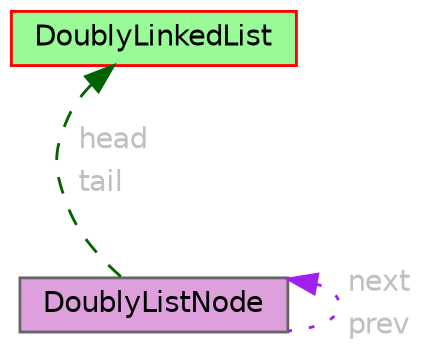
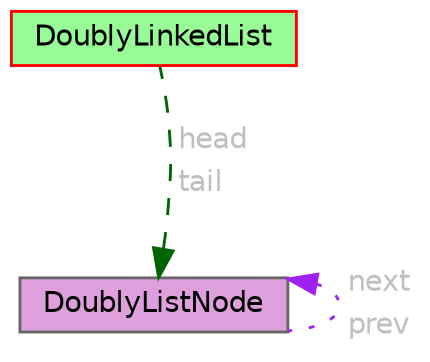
  digraph {
    node [fontname=Helvetica fontsize=10 shape=box style=filled]
    edge [dir=back fontcolor=grey fontname=Helvetica fontsize=10 labelfontname=Helvetica labelfontsize=10]
    n1 [color=red fillcolor=palegreen fontcolor=black height=0.2 label=DoublyLinkedList width=0.4]
    n2 [color=gray40 fillcolor=plum height=0.2 label=DoublyListNode width=0.4]
-   n1 -> n2 [color=darkgreen label=<<TABLE CELLBORDER="0" BORDER="0"><TR><TD VALIGN="top" ALIGN="LEFT" CELLPADDING="1" CELLSPACING="0">head</TD></TR> <TR><TD VALIGN="top" ALIGN="LEFT" CELLPADDING="1" CELLSPACING="0">tail</TD></TR> </TABLE>> style=dashed]
+   n2 -> n1 [color=darkgreen label=<<TABLE CELLBORDER="0" BORDER="0"><TR><TD VALIGN="top" ALIGN="LEFT" CELLPADDING="1" CELLSPACING="0">head</TD></TR> <TR><TD VALIGN="top" ALIGN="LEFT" CELLPADDING="1" CELLSPACING="0">tail</TD></TR> </TABLE>> style=dashed]
    n2 -> n2 [color=purple label=<<TABLE CELLBORDER="0" BORDER="0"><TR><TD VALIGN="top" ALIGN="LEFT" CELLPADDING="1" CELLSPACING="0">next</TD></TR> <TR><TD VALIGN="top" ALIGN="LEFT" CELLPADDING="1" CELLSPACING="0">prev</TD></TR> </TABLE>> style=dotted]
  }
